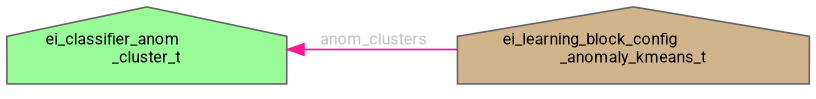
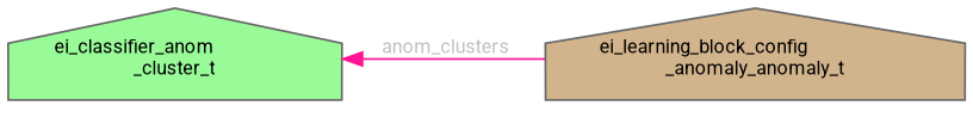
  digraph {
    rankdir=LR
    fontname=Roboto
    node [color=gray40 fontname=Roboto fontsize=10 shape=house style=filled]
-   n1 [fillcolor=tan fontcolor=black height=0.2 label="ei_learning_block_config\l_anomaly_kmeans_t" width=0.4]
+   n1 [fillcolor=tan fontcolor=black height=0.2 label="ei_learning_block_config\l_anomaly_anomaly_t" width=0.4]
    n2 [fillcolor=palegreen height=0.2 label="ei_classifier_anom\l_cluster_t" width=0.4]
    n2 -> n1 [color=deeppink dir=back fontcolor=grey fontname=Roboto fontsize=10 label=" anom_clusters" labelfontname=Helvetica labelfontsize=10 style=solid]
  }
